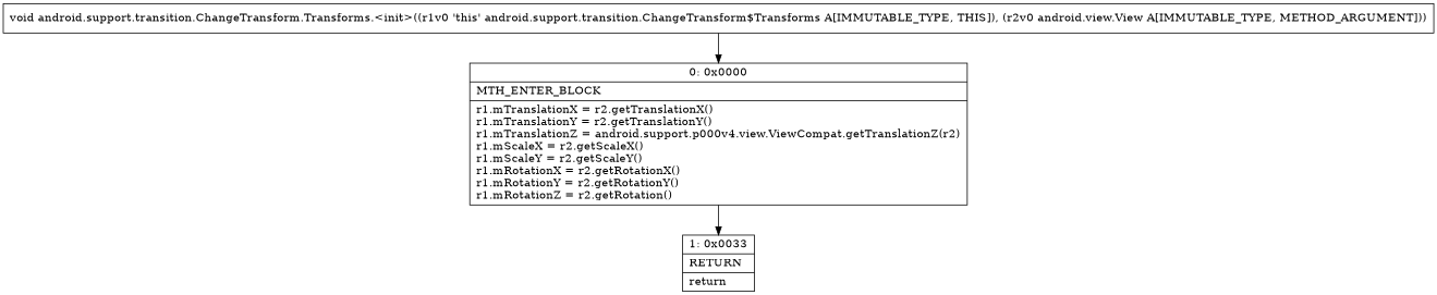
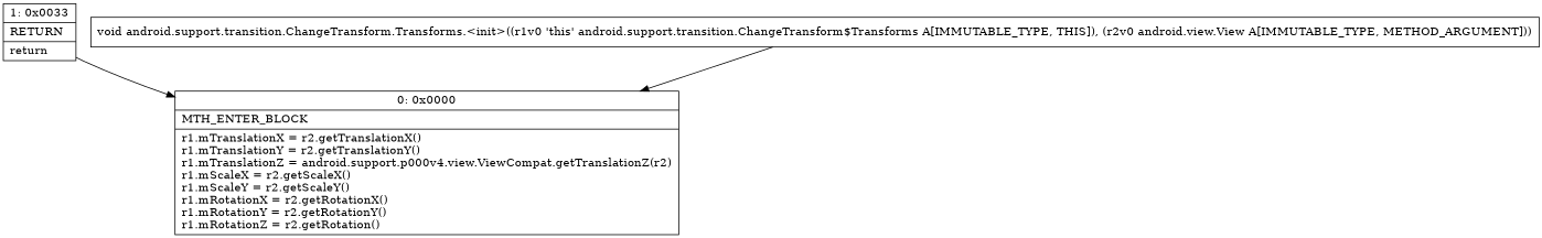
  digraph {
    node [shape=record]
    n1 [label="{0\:\ 0x0000|MTH_ENTER_BLOCK\l|r1.mTranslationX = r2.getTranslationX()\lr1.mTranslationY = r2.getTranslationY()\lr1.mTranslationZ = android.support.p000v4.view.ViewCompat.getTranslationZ(r2)\lr1.mScaleX = r2.getScaleX()\lr1.mScaleY = r2.getScaleY()\lr1.mRotationX = r2.getRotationX()\lr1.mRotationY = r2.getRotationY()\lr1.mRotationZ = r2.getRotation()\l}"]
    n2 [label="{1\:\ 0x0033|RETURN\l|return\l}"]
    n3 [label="{void android.support.transition.ChangeTransform.Transforms.\<init\>((r1v0 'this' android.support.transition.ChangeTransform$Transforms A[IMMUTABLE_TYPE, THIS]), (r2v0 android.view.View A[IMMUTABLE_TYPE, METHOD_ARGUMENT])) }"]
-   n1 -> n2
+   n2 -> n1
    n3 -> n1
  }
